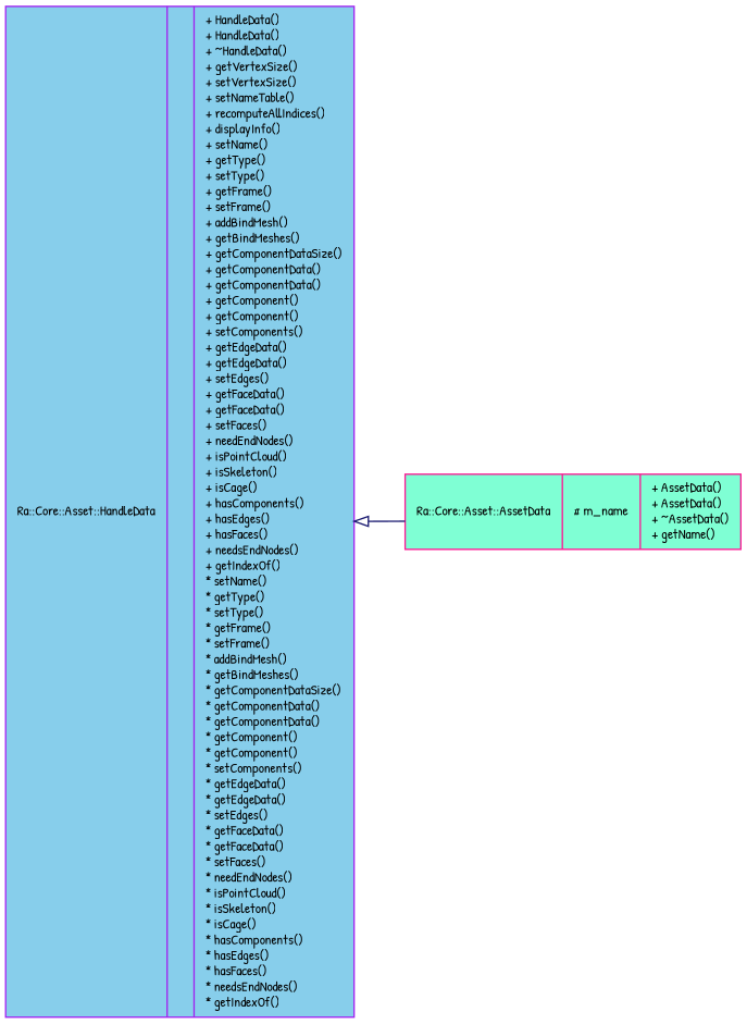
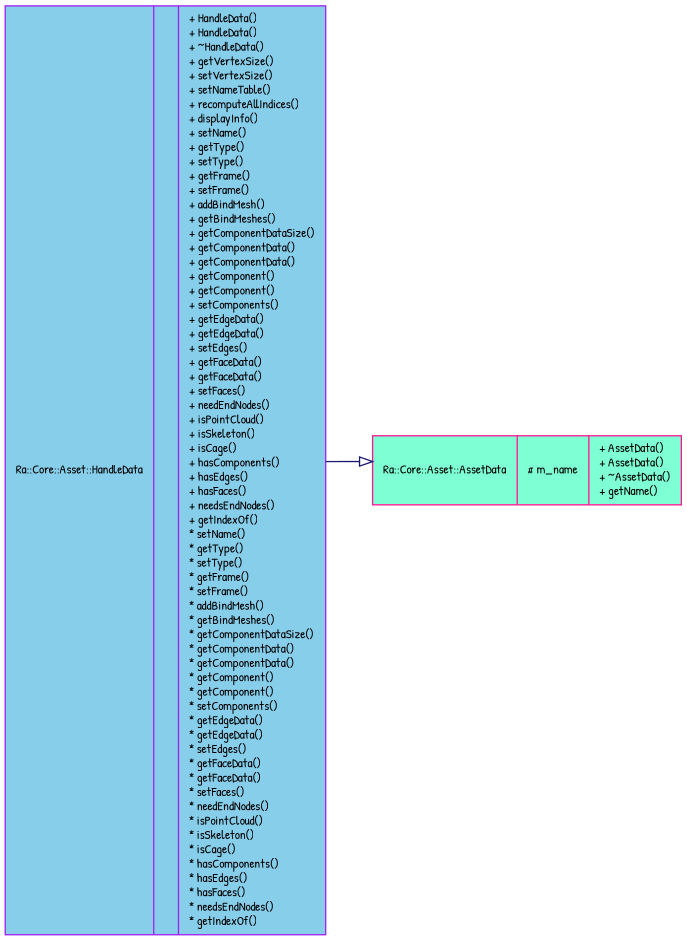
  digraph {
    rankdir=LR
    fontname="Patrick Hand"
    node [fontname="Patrick Hand" fontsize=10 shape=record style=filled]
    n1 [color=purple fillcolor=skyblue fontcolor=black height=0.2 label="{Ra::Core::Asset::HandleData\n||+ HandleData()\l+ HandleData()\l+ ~HandleData()\l+ getVertexSize()\l+ setVertexSize()\l+ setNameTable()\l+ recomputeAllIndices()\l+ displayInfo()\l+ setName()\l+ getType()\l+ setType()\l+ getFrame()\l+ setFrame()\l+ addBindMesh()\l+ getBindMeshes()\l+ getComponentDataSize()\l+ getComponentData()\l+ getComponentData()\l+ getComponent()\l+ getComponent()\l+ setComponents()\l+ getEdgeData()\l+ getEdgeData()\l+ setEdges()\l+ getFaceData()\l+ getFaceData()\l+ setFaces()\l+ needEndNodes()\l+ isPointCloud()\l+ isSkeleton()\l+ isCage()\l+ hasComponents()\l+ hasEdges()\l+ hasFaces()\l+ needsEndNodes()\l+ getIndexOf()\l* setName()\l* getType()\l* setType()\l* getFrame()\l* setFrame()\l* addBindMesh()\l* getBindMeshes()\l* getComponentDataSize()\l* getComponentData()\l* getComponentData()\l* getComponent()\l* getComponent()\l* setComponents()\l* getEdgeData()\l* getEdgeData()\l* setEdges()\l* getFaceData()\l* getFaceData()\l* setFaces()\l* needEndNodes()\l* isPointCloud()\l* isSkeleton()\l* isCage()\l* hasComponents()\l* hasEdges()\l* hasFaces()\l* needsEndNodes()\l* getIndexOf()\l}" width=0.4]
    n2 [color=deeppink fillcolor=aquamarine height=0.2 label="{Ra::Core::Asset::AssetData\n|# m_name\l|+ AssetData()\l+ AssetData()\l+ ~AssetData()\l+ getName()\l}" width=0.4]
-   n1 -> n2 [arrowtail=onormal color=midnightblue dir=back fontname="Patrick Hand" fontsize=10 labelfontname=Helvetica labelfontsize=10 style=solid]
+   n2 -> n1 [arrowtail=onormal color=midnightblue dir=back fontname="Patrick Hand" fontsize=10 labelfontname=Helvetica labelfontsize=10 style=solid]
  }
